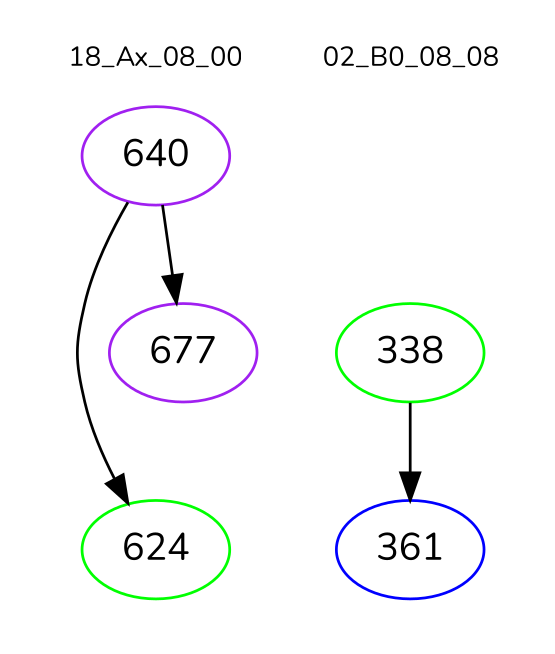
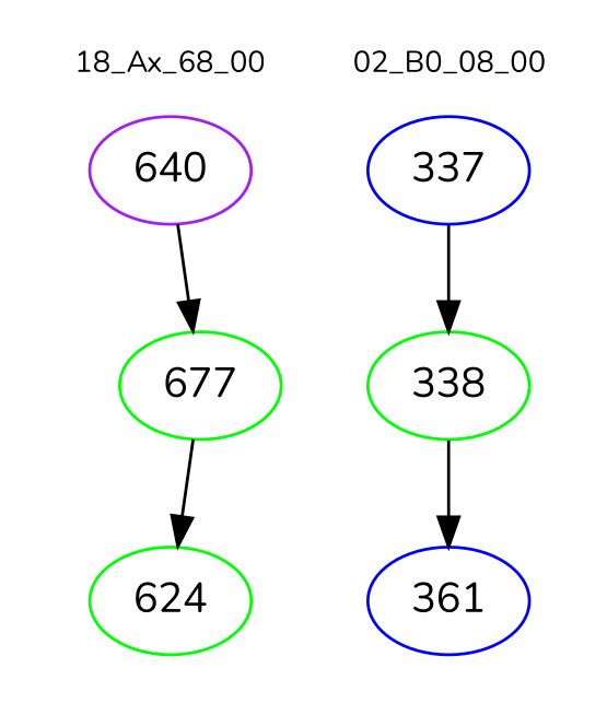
  digraph {
    fontname=Nunito
    node [color=purple fontname=Nunito]
    edge [color=black fontname=Nunito]
    n1 [label=640]
    n2 [color=green label=624]
-   n3 [label=677]
+   n3 [color=green label=677]
+   n4 [color=blue label=337]
    n5 [color=green label=338]
    n6 [color=blue label=361]
    subgraph cluster_1 {
      color=white
      fontsize=10
-     label="18_Ax_08_00"
+     label="18_Ax_68_00"
      n1
      n2
      n3
    }
    subgraph cluster_2 {
      color=white
      fontsize=10
-     label="02_B0_08_08"
+     label="02_B0_08_00"
+     n4
      n5
      n6
    }
-   n1 -> n2
+   n3 -> n2
    n1 -> n3
+   n4 -> n5
    n5 -> n6
  }
